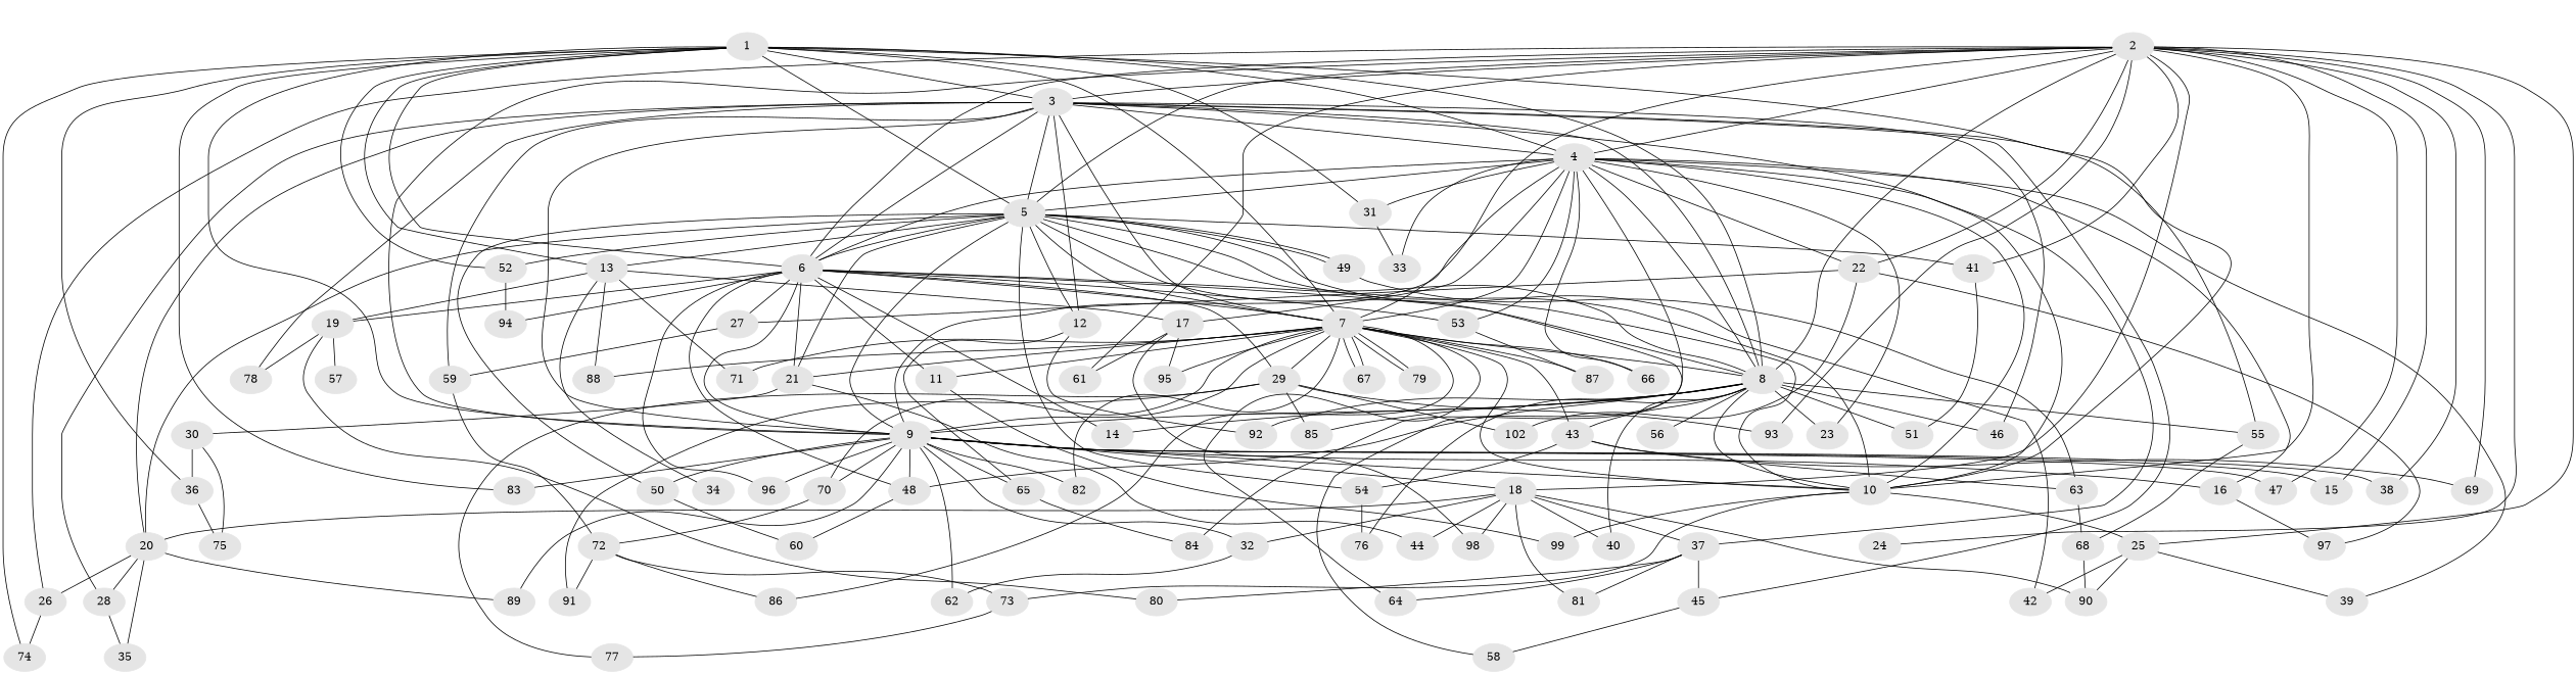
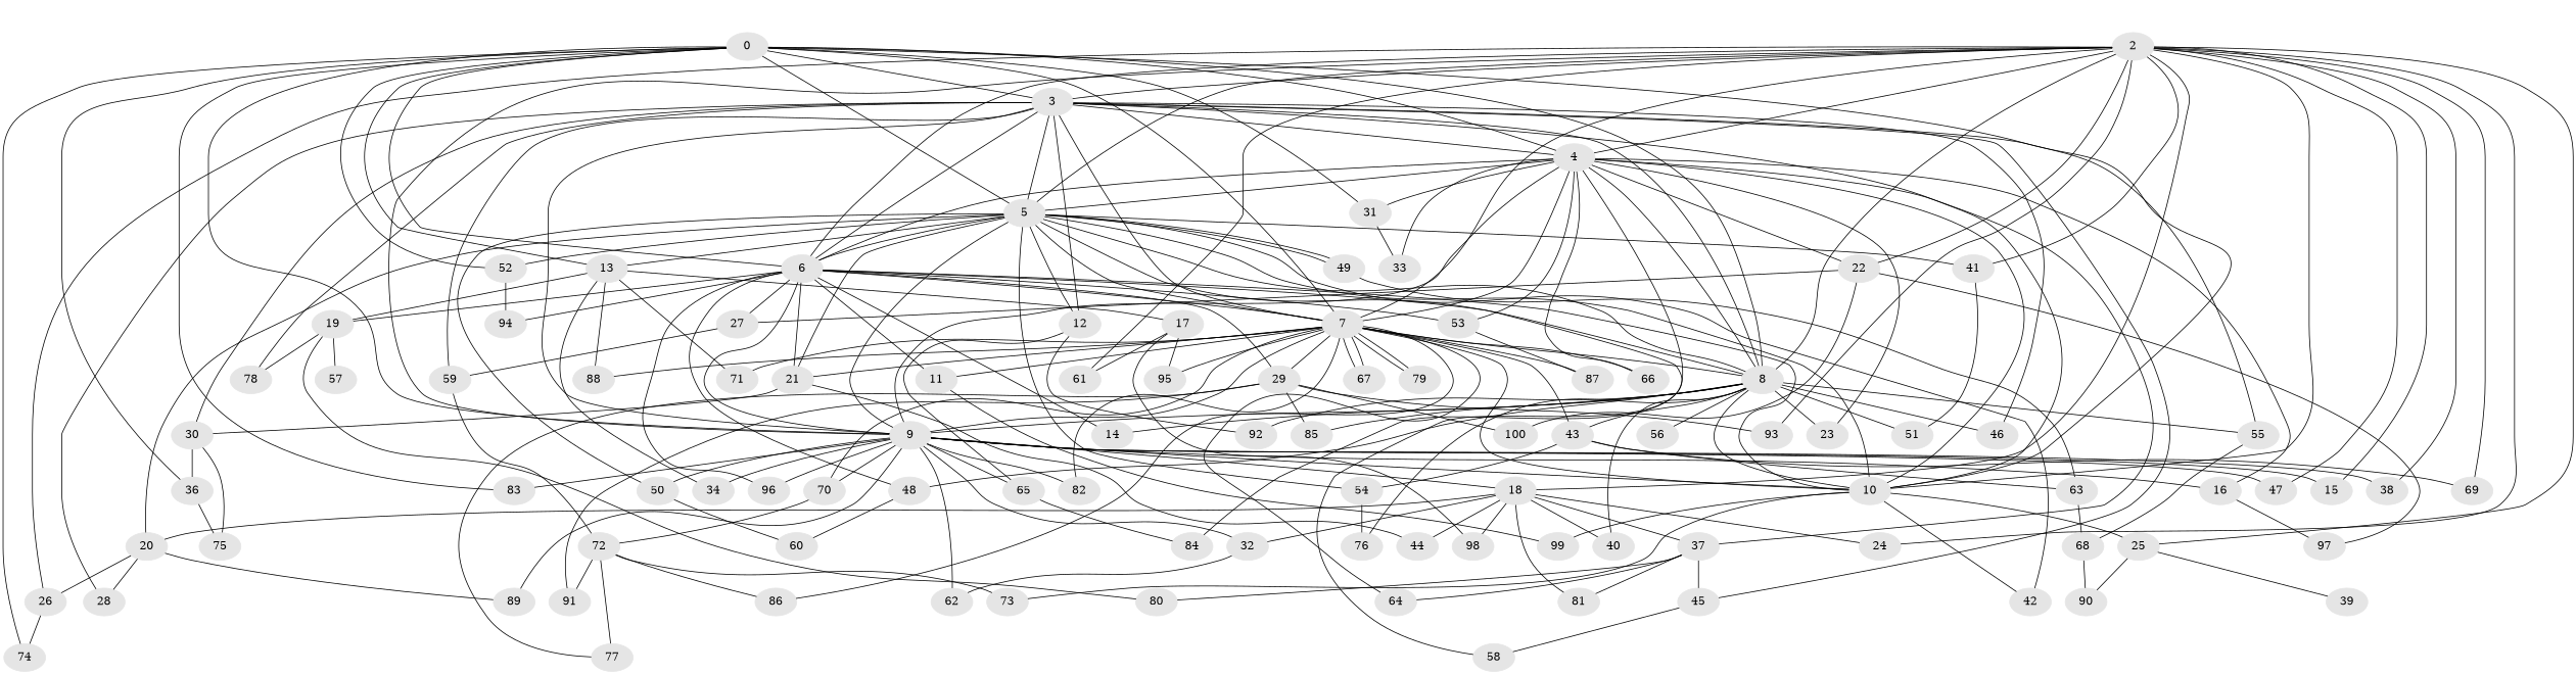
  graph {
    node [color=gray90 style=filled]
-   1
+   1 [label=0]
    3
    4
    5
    6
    7
    8
    9
    10
    13
    31
    36
    52
    74
    83
    2
    15
    18
    22
    24
    25
    26
    38
    41
    47
    61
    69
    93
    12
    28
    30
    45
    46
    55
    59
    78
    16
    17
    23
    33
    37
    39
    53
    66
    84
    20
    21
    42
    49
    50
    54
    58
    11
    14
    19
    27
    29
    48
    94
    96
    43
    64
    67
    70
    71
    79
    82
    86
    87
    88
    95
    56
    40
    51
    76
    85
    92
    32
    34
    62
    65
    89
    73
    99
    75
    98
    44
    81
    97
-   100 [label=102]
+   100
    90
-   35
    68
    72
    80
    63
    60
    57
    77
    91
    1 -- 3
    1 -- 4
    1 -- 5
    1 -- 6
    1 -- 7
    1 -- 8
    1 -- 9
    1 -- 10
    1 -- 13
    1 -- 31
    1 -- 36
    1 -- 52
    1 -- 74
    1 -- 83
    3 -- 4
    3 -- 5
    3 -- 6
    3 -- 7
    3 -- 8
    3 -- 9
    3 -- 10
    3 -- 12
    3 -- 28
-   3 -- 20
+   3 -- 30
    3 -- 45
    3 -- 46
    3 -- 55
    3 -- 59
    3 -- 78
    4 -- 5
    4 -- 6
    4 -- 7
    4 -- 8
    4 -- 9
    4 -- 10
    4 -- 31
    4 -- 22
    4 -- 16
-   4 -- 17
    4 -- 23
    4 -- 33
    4 -- 37
-   4 -- 39
    4 -- 53
    4 -- 66
    4 -- 84
    5 -- 6
    5 -- 7
    5 -- 8
    5 -- 9
    5 -- 10
    5 -- 13
    5 -- 52
    5 -- 41
    5 -- 12
    5 -- 20
    5 -- 21
    5 -- 42
    5 -- 49
    5 -- 49
    5 -- 50
    5 -- 54
    5 -- 58
    6 -- 7
    6 -- 8
    6 -- 9
    6 -- 10
    6 -- 53
    6 -- 21
    6 -- 11
    6 -- 14
    6 -- 19
    6 -- 27
    6 -- 29
    6 -- 48
    6 -- 94
    6 -- 96
    7 -- 8
    7 -- 9
    7 -- 10
    7 -- 66
    7 -- 21
    7 -- 11
    7 -- 29
    7 -- 43
    7 -- 64
    7 -- 67
    7 -- 67
    7 -- 70
    7 -- 71
    7 -- 79
    7 -- 79
    7 -- 82
    7 -- 86
    7 -- 87
    7 -- 88
    7 -- 95
    8 -- 9
    8 -- 10
    8 -- 46
    8 -- 55
    8 -- 23
    8 -- 14
    8 -- 48
    8 -- 43
    8 -- 56
    8 -- 40
    8 -- 51
    8 -- 76
    8 -- 85
    8 -- 92
    9 -- 10
    9 -- 83
    9 -- 15
    9 -- 18
    9 -- 38
    9 -- 47
    9 -- 16
    9 -- 50
    9 -- 96
    9 -- 70
    9 -- 82
    9 -- 32
-   9 -- 48
+   9 -- 34
    9 -- 62
    9 -- 65
    9 -- 89
    10 -- 25
    10 -- 73
    10 -- 99
    13 -- 17
    13 -- 19
    13 -- 71
    13 -- 88
    13 -- 34
    31 -- 33
    36 -- 75
    52 -- 94
    2 -- 3
    2 -- 4
    2 -- 5
    2 -- 6
    2 -- 7
    2 -- 8
    2 -- 9
    2 -- 10
    2 -- 15
    2 -- 18
    2 -- 22
    2 -- 24
    2 -- 25
    2 -- 26
    2 -- 38
    2 -- 41
    2 -- 47
    2 -- 61
    2 -- 69
    2 -- 93
-   18 -- 90
+   18 -- 24
    18 -- 37
    18 -- 20
    18 -- 40
    18 -- 32
    18 -- 98
    18 -- 44
    18 -- 81
    22 -- 27
    22 -- 97
    22 -- 100
    25 -- 39
-   25 -- 42
+   10 -- 42
    25 -- 90
    26 -- 74
    41 -- 51
    12 -- 92
    12 -- 65
-   28 -- 35
    30 -- 36
    30 -- 75
    45 -- 58
    55 -- 68
    59 -- 72
    16 -- 97
    17 -- 61
    17 -- 95
    17 -- 98
    37 -- 45
    37 -- 64
    37 -- 81
    37 -- 80
    53 -- 87
    20 -- 26
    20 -- 28
    20 -- 89
-   20 -- 35
    21 -- 30
    21 -- 44
    49 -- 63
    50 -- 60
    54 -- 76
    11 -- 99
    19 -- 78
    19 -- 80
    19 -- 57
    27 -- 59
    29 -- 93
    29 -- 85
    29 -- 100
    29 -- 77
    29 -- 91
    48 -- 60
    43 -- 69
    43 -- 54
    43 -- 63
    70 -- 72
    32 -- 62
    65 -- 84
-   73 -- 77
+   72 -- 77
    68 -- 90
    72 -- 86
    72 -- 73
    72 -- 91
    63 -- 68
  }
